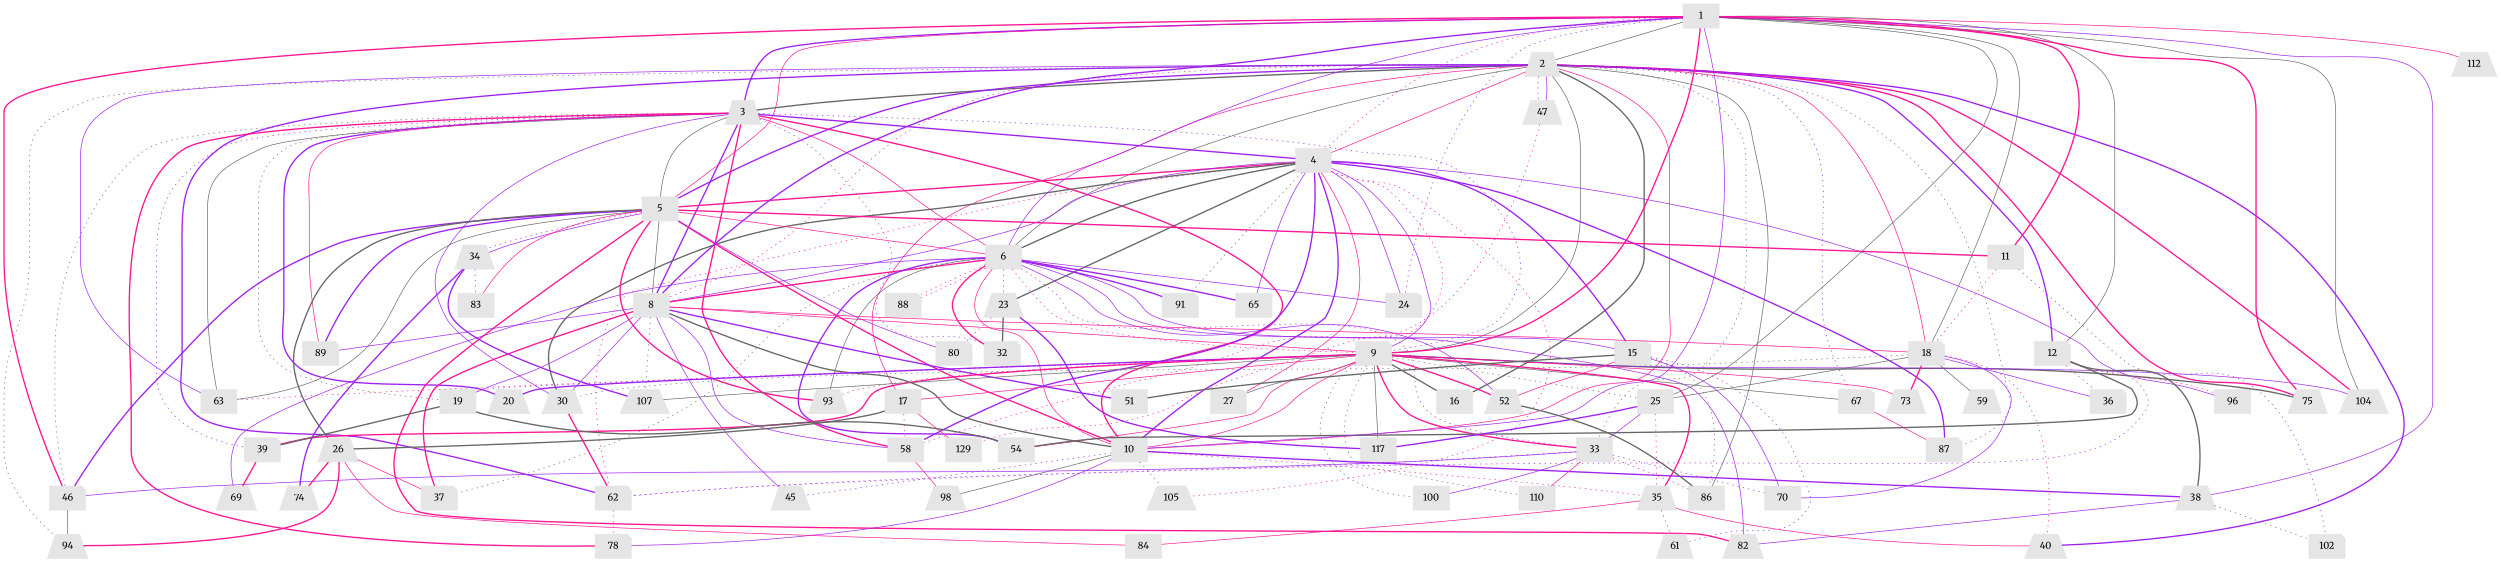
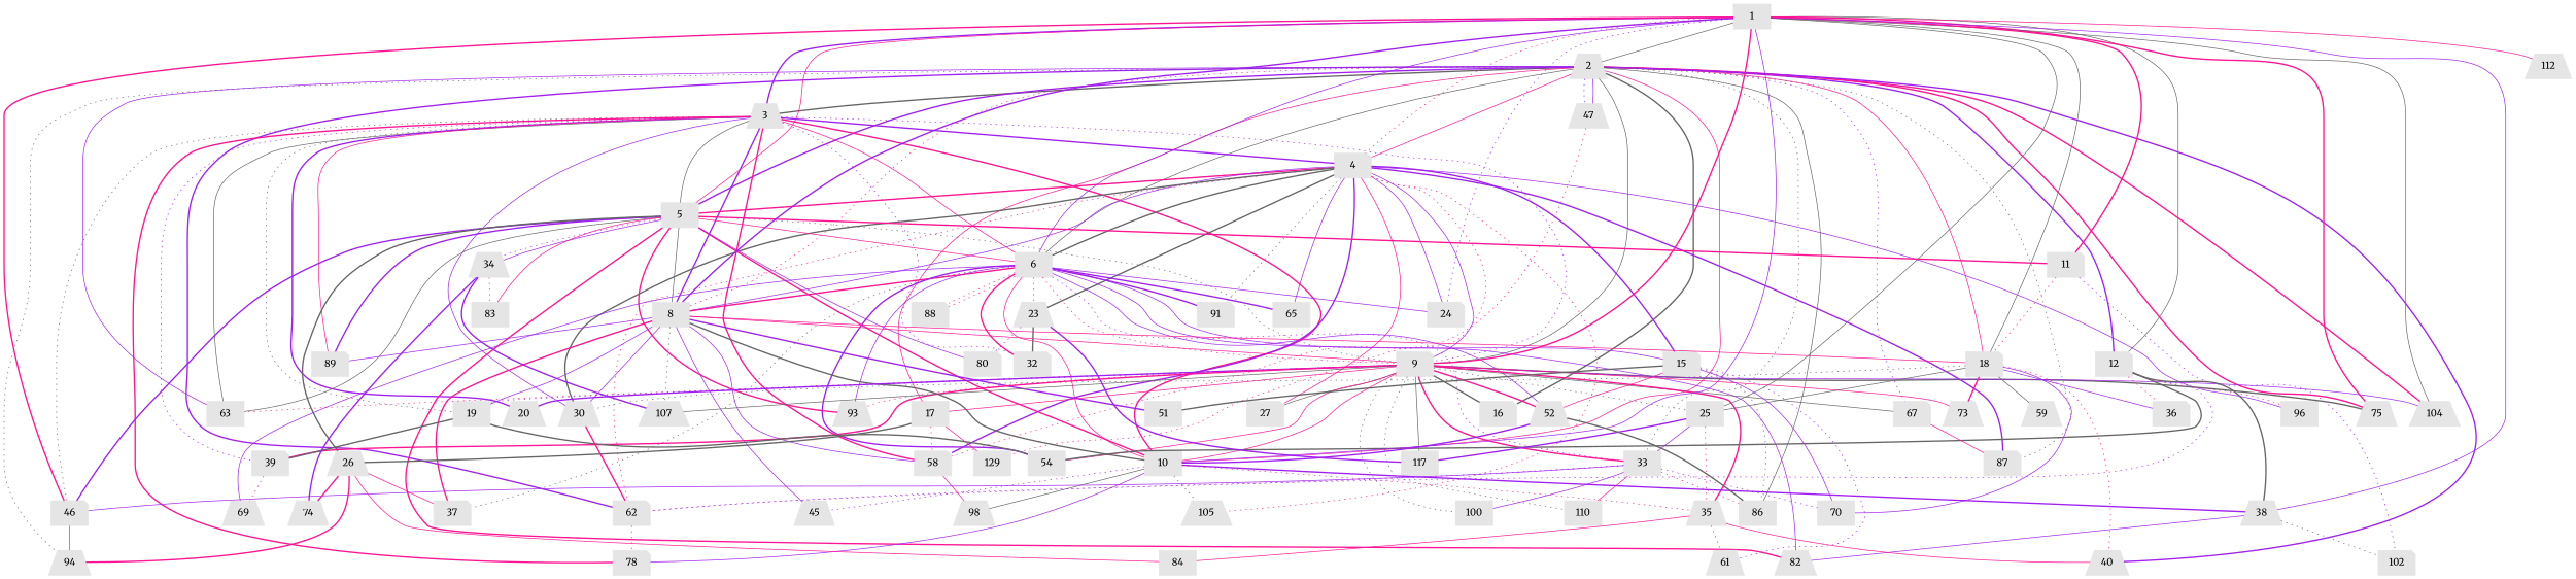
  graph {
    fontname=Merriweather
    node [color=gray90 fontname=Merriweather shape=trapezium style=filled]
    edge [color=purple fontname=Merriweather style=solid]
    2 [super="+7"]
    3 [super="+29+133+134+144+136+64+31+44+28+103+115+43"]
    4 [shape=note super="+118+41+108"]
    5 [shape=box super="+56+76"]
    6 [shape=box super="+53+85"]
    8 [shape=box super="+49"]
    9 [shape=note super="+22+57+14"]
    10 [shape=box]
    12 [shape=note]
    18 [shape=note super="+21"]
    75
    104
    16 [shape=note]
    17 [shape=box]
    33 [shape=box super="+120"]
    40 [super="+60"]
    47
    62 [shape=note super="+101+81"]
    63 [shape=box super="+109"]
    67 [shape=note]
    86 [shape=box]
    87 [shape=note super="+143"]
    94 [super="+95"]
    1 [shape=box]
    11 [shape=note]
    24 [shape=note]
    25 [shape=box]
    38 [super="+71"]
    46 [shape=note super="+66"]
    112
    19 [shape=box]
    20
    30 [super="+42"]
    32 [shape=note super="+99"]
    39 [shape=note]
    58 [shape=note super="+127"]
    78 [shape=note]
    89 [shape=note]
    15 [shape=note]
    23
    27 [shape=note]
    65 [shape=box]
    91 [shape=note]
    96 [shape=box]
    105
    129 [shape=box]
    n47 [label=93]
    26
    34
    80 [shape=note]
    82
    83 [shape=box]
    37 [shape=note super="+93"]
    52 [super="+97"]
    54 [shape=box super="+72"]
    69
    88 [shape=note]
    45
    51 [shape=box]
    107 [super="+137"]
    35 [super="+79"]
    73 [super="+116"]
    100 [shape=box]
    110 [shape=box]
    117 [shape=box super="+130"]
    98
    102 [shape=note]
    36 [shape=note]
    70 [shape=box super="+145"]
    59
    61
    74
    84 [shape=box]
    2 -- 3 [color=gray40 style=bold weight=6]
    2 -- 4 [color=deeppink weight=3]
    2 -- 5 [style=bold weight=2]
    2 -- 6 [color=gray40 weight=2]
    2 -- 8 [color=deeppink style=dotted weight=2]
    2 -- 9 [color=gray40 weight=2]
    2 -- 10 [color=deeppink weight=2]
    2 -- 12 [style=bold]
    2 -- 18 [color=deeppink weight=2]
    2 -- 75 [color=deeppink style=bold]
    2 -- 104 [color=deeppink style=bold]
    2 -- 16 [color=gray40 style=bold]
    2 -- 17 [color=deeppink]
    2 -- 33 [color=gray40 style=dotted]
    2 -- 40 [style=bold]
    2 -- 47 [style=dotted]
    2 -- 47
    2 -- 62 [style=bold]
    2 -- 63
    2 -- 67 [style=dotted]
    2 -- 86 [color=gray40]
    2 -- 87 [color=gray40 style=dotted]
    2 -- 94 [color=gray40 style=dotted]
    3 -- 4 [style=bold]
    3 -- 5 [color=gray40 weight=3]
    3 -- 6 [color=deeppink weight=3]
    3 -- 8 [style=bold weight=2]
    3 -- 9 [style=dotted weight=4]
    3 -- 10 [color=deeppink style=bold weight=2]
    3 -- 63 [color=gray40]
    3 -- 46 [color=gray40 style=dotted]
    3 -- 19 [color=gray40 style=dotted]
    3 -- 20 [style=bold]
    3 -- 30
    3 -- 32 [style=dotted]
    3 -- 39 [style=dotted]
    3 -- 58 [color=deeppink style=bold]
    3 -- 78 [color=deeppink style=bold]
    3 -- 89 [color=deeppink]
    4 -- 5 [color=deeppink style=bold]
    4 -- 6 [color=gray40 style=bold weight=3]
    4 -- 8
    4 -- 9 [weight=2]
-   4 -- 10 [style=bold]
+   52 -- 10 [style=bold]
    4 -- 62 [color=deeppink style=dotted]
    4 -- 87 [style=bold]
    4 -- 24
    4 -- 30 [color=gray40 style=bold]
    4 -- 58 [style=bold]
    4 -- 15 [style=bold]
    4 -- 23 [color=gray40 style=bold]
    4 -- 27 [color=deeppink]
    4 -- 65
    4 -- 91 [color=gray40 style=dotted]
    4 -- 96
    4 -- 105 [color=deeppink style=dotted]
    4 -- 129 [color=deeppink style=dotted]
    5 -- 6 [color=deeppink]
    5 -- 8 [color=gray40 weight=2]
+   5 -- 9 [color=gray40 style=dotted weight=3]
    5 -- 10 [color=deeppink style=bold]
    5 -- 63 [color=gray40]
    5 -- 11 [color=deeppink style=bold]
    5 -- 46 [style=bold]
    5 -- 89 [style=bold]
    5 -- n47 [color=deeppink style=bold]
    5 -- 26 [color=gray40 style=bold]
    5 -- 34 [style=dotted]
    5 -- 34
    5 -- 80
    5 -- 82 [color=deeppink style=bold]
    5 -- 83 [color=deeppink]
    6 -- 8 [color=deeppink style=bold]
    6 -- 9 [color=deeppink style=dotted weight=2]
    6 -- 10 [color=deeppink]
    6 -- 33 [style=dotted]
    6 -- 24
    6 -- 32 [color=deeppink style=bold]
    6 -- 15
    6 -- 23 [color=gray40 style=dotted]
    6 -- 65 [style=bold]
    6 -- 91 [style=bold]
-   6 -- n47 [color=gray40]
+   6 -- n47
    6 -- 82
    6 -- 37 [color=gray40 style=dotted]
    6 -- 52
    6 -- 54 [style=bold]
    6 -- 69
    6 -- 88 [color=deeppink style=dotted]
    6 -- 88 [color=deeppink style=dotted]
    8 -- 9 [color=deeppink]
    8 -- 10 [color=gray40 style=bold weight=2]
    8 -- 18 [color=deeppink]
    8 -- 19
    8 -- 30
    8 -- 58
    8 -- 89
    8 -- 37 [color=deeppink style=bold]
    8 -- 45
    8 -- 51 [style=bold]
    8 -- 107 [color=gray40 style=dotted]
    9 -- 10 [color=deeppink]
    9 -- 75 [color=gray40 style=bold]
    9 -- 104
    9 -- 16 [color=gray40 style=bold]
    9 -- 17 [color=deeppink]
    9 -- 33 [color=deeppink style=bold]
    9 -- 63 [color=deeppink style=dotted]
    9 -- 67 [color=gray40]
    9 -- 25 [color=gray40 style=dotted]
    9 -- 19 [style=dotted]
    9 -- 20 [style=bold]
    9 -- 39 [color=deeppink style=bold]
    9 -- 27 [color=gray40]
    9 -- n47 [color=deeppink style=dotted]
    9 -- 52 [color=deeppink style=bold]
    9 -- 54 [color=deeppink]
    9 -- 107 [color=gray40]
    9 -- 35 [color=deeppink style=bold]
    9 -- 73 [color=deeppink weight=2]
    9 -- 100 [color=gray40 style=dotted]
    9 -- 110 [color=gray40 style=dotted]
    9 -- 117 [color=gray40]
    10 -- 38 [style=bold]
    10 -- 78
    10 -- 105 [color=gray40 style=dotted]
    10 -- 45 [style=dotted]
    10 -- 35 [color=deeppink style=dotted]
    10 -- 98 [color=gray40]
    12 -- 62 [style=dotted]
    12 -- 38 [color=gray40 style=bold]
    12 -- 96 [color=deeppink style=dotted]
    12 -- 54 [color=gray40 style=bold]
    12 -- 36 [color=deeppink style=dotted]
    18 -- 40 [color=deeppink style=dotted]
    18 -- 25 [color=gray40]
    18 -- 30 [color=gray40 style=dotted]
    18 -- 73 [color=deeppink style=bold]
    18 -- 36
    18 -- 70
    18 -- 59 [color=gray40]
    17 -- 58 [color=deeppink style=dotted]
    17 -- 129 [color=deeppink]
    17 -- 26 [color=gray40 style=bold]
    33 -- 62 [style=dotted]
    33 -- 86 [color=deeppink style=dotted]
    33 -- 46
    33 -- 100
    33 -- 110 [color=deeppink]
    33 -- 70 [style=dotted]
    47 -- 58 [color=deeppink style=dotted]
    62 -- 78 [color=deeppink style=dotted]
    67 -- 87 [color=deeppink]
    1 -- 2 [color=gray40 weight=3]
    1 -- 3 [style=bold]
    1 -- 4 [color=deeppink style=dotted]
    1 -- 5 [color=deeppink]
    1 -- 6
    1 -- 8 [style=bold]
    1 -- 9 [color=deeppink style=bold]
    1 -- 10
    1 -- 12 [color=gray40]
    1 -- 18 [color=gray40]
    1 -- 75 [color=deeppink style=bold]
    1 -- 104 [color=gray40]
    1 -- 11 [color=deeppink style=bold]
    1 -- 24 [style=dotted]
    1 -- 25 [color=gray40]
    1 -- 38
    1 -- 46 [color=deeppink style=bold]
    1 -- 112 [color=deeppink]
    11 -- 18 [color=deeppink style=dotted]
    11 -- 102 [style=dotted]
    25 -- 33
    25 -- 35 [color=deeppink style=dotted]
    25 -- 117 [style=bold]
    38 -- 82
    38 -- 102 [color=gray40 style=dotted]
    46 -- 94 [color=gray40]
    19 -- 39 [color=gray40 style=bold]
    19 -- 54 [color=gray40 style=bold]
    30 -- 62 [color=deeppink style=bold]
-   39 -- 69 [color=deeppink style=bold]
+   39 -- 69 [color=deeppink style=dotted]
    58 -- 98 [color=deeppink]
    15 -- 86 [color=gray40 style=dotted]
    15 -- 52 [color=deeppink]
    15 -- 51 [color=gray40 style=bold]
    15 -- 70
    15 -- 61 [style=dotted]
    23 -- 32 [color=gray40 style=bold]
    23 -- 80 [style=dotted]
    23 -- 117 [style=bold]
    26 -- 94 [color=deeppink style=bold]
    26 -- 37 [color=deeppink]
    26 -- 74 [color=deeppink style=bold]
    26 -- 84 [color=deeppink]
    34 -- 83 [color=deeppink style=dotted]
    34 -- 107 [style=bold]
    34 -- 74 [style=bold]
    52 -- 86 [color=gray40 style=bold]
    35 -- 40 [color=deeppink]
    35 -- 61 [style=dotted]
    35 -- 84 [color=deeppink]
  }
